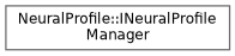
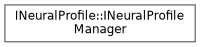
  digraph {
    rankdir=LR
-   n1 [color=gray40 fillcolor=white fontname=Helvetica fontsize=10 height=0.2 label="NeuralProfile::INeuralProfile\lManager" shape=box style=filled width=0.4]
+   n1 [color=gray40 fillcolor=white fontname=Helvetica fontsize=10 height=0.2 label="INeuralProfile::INeuralProfile\lManager" shape=box style=filled width=0.4]
  }
